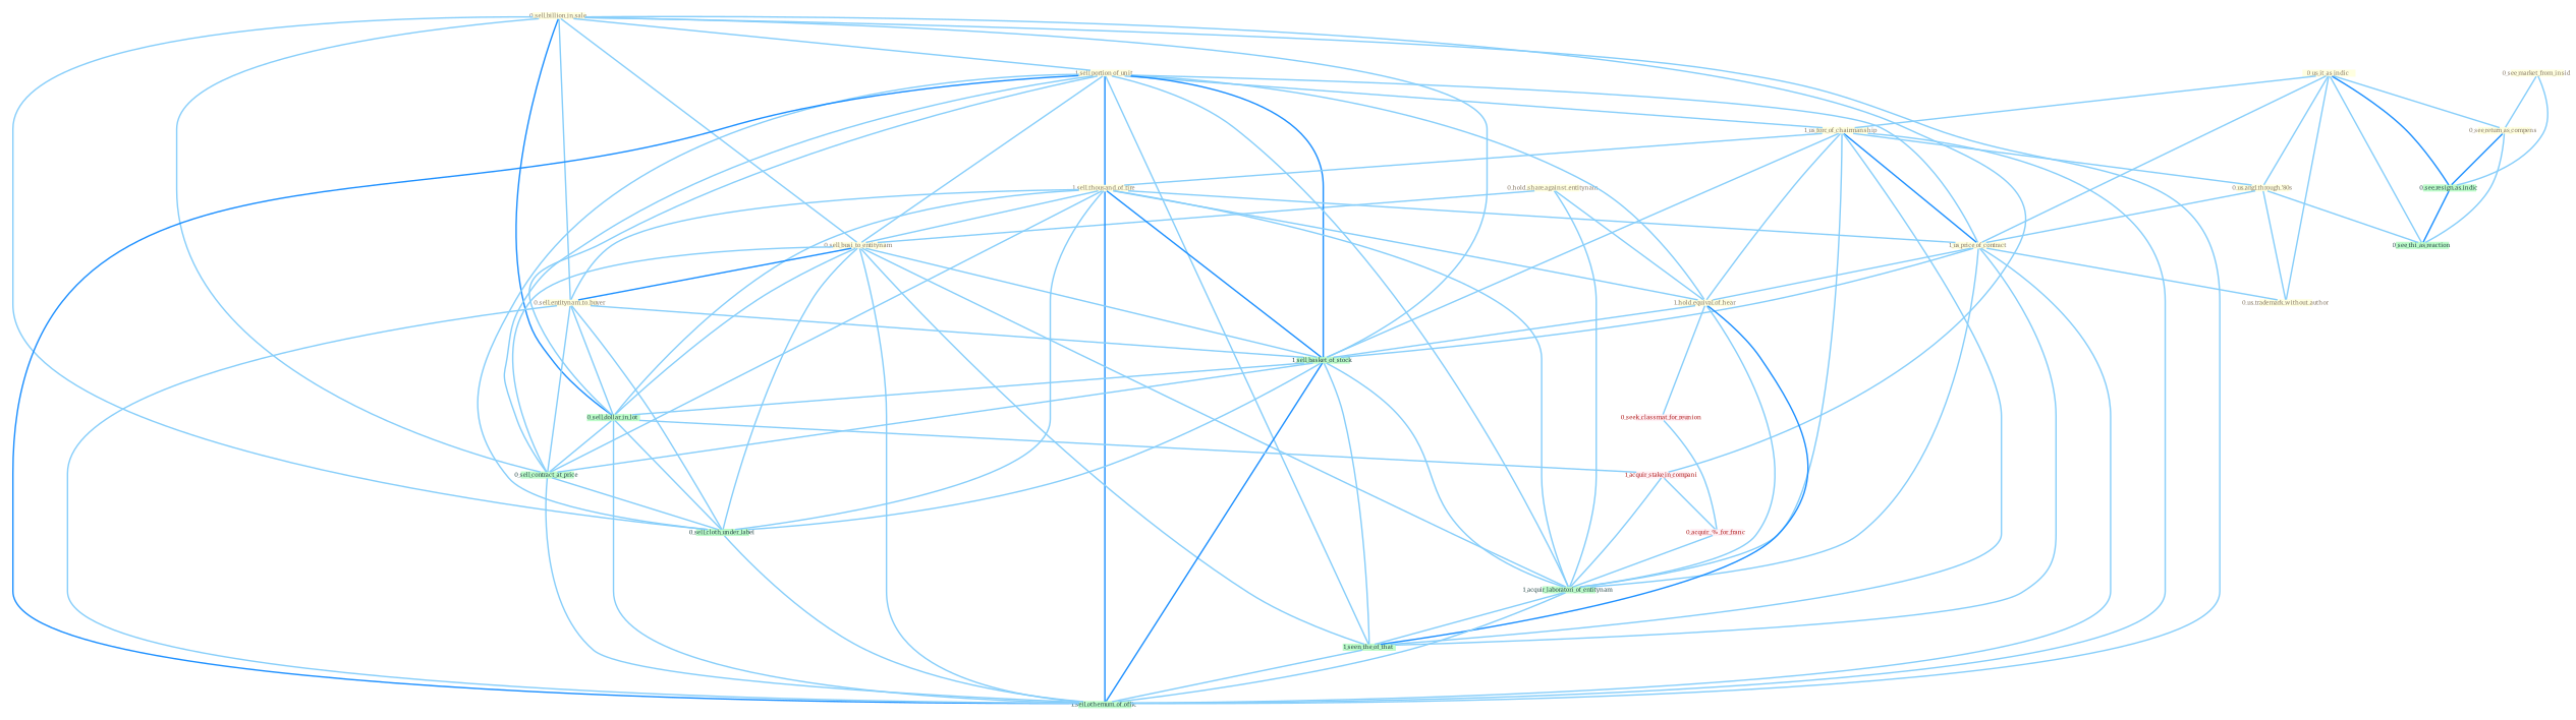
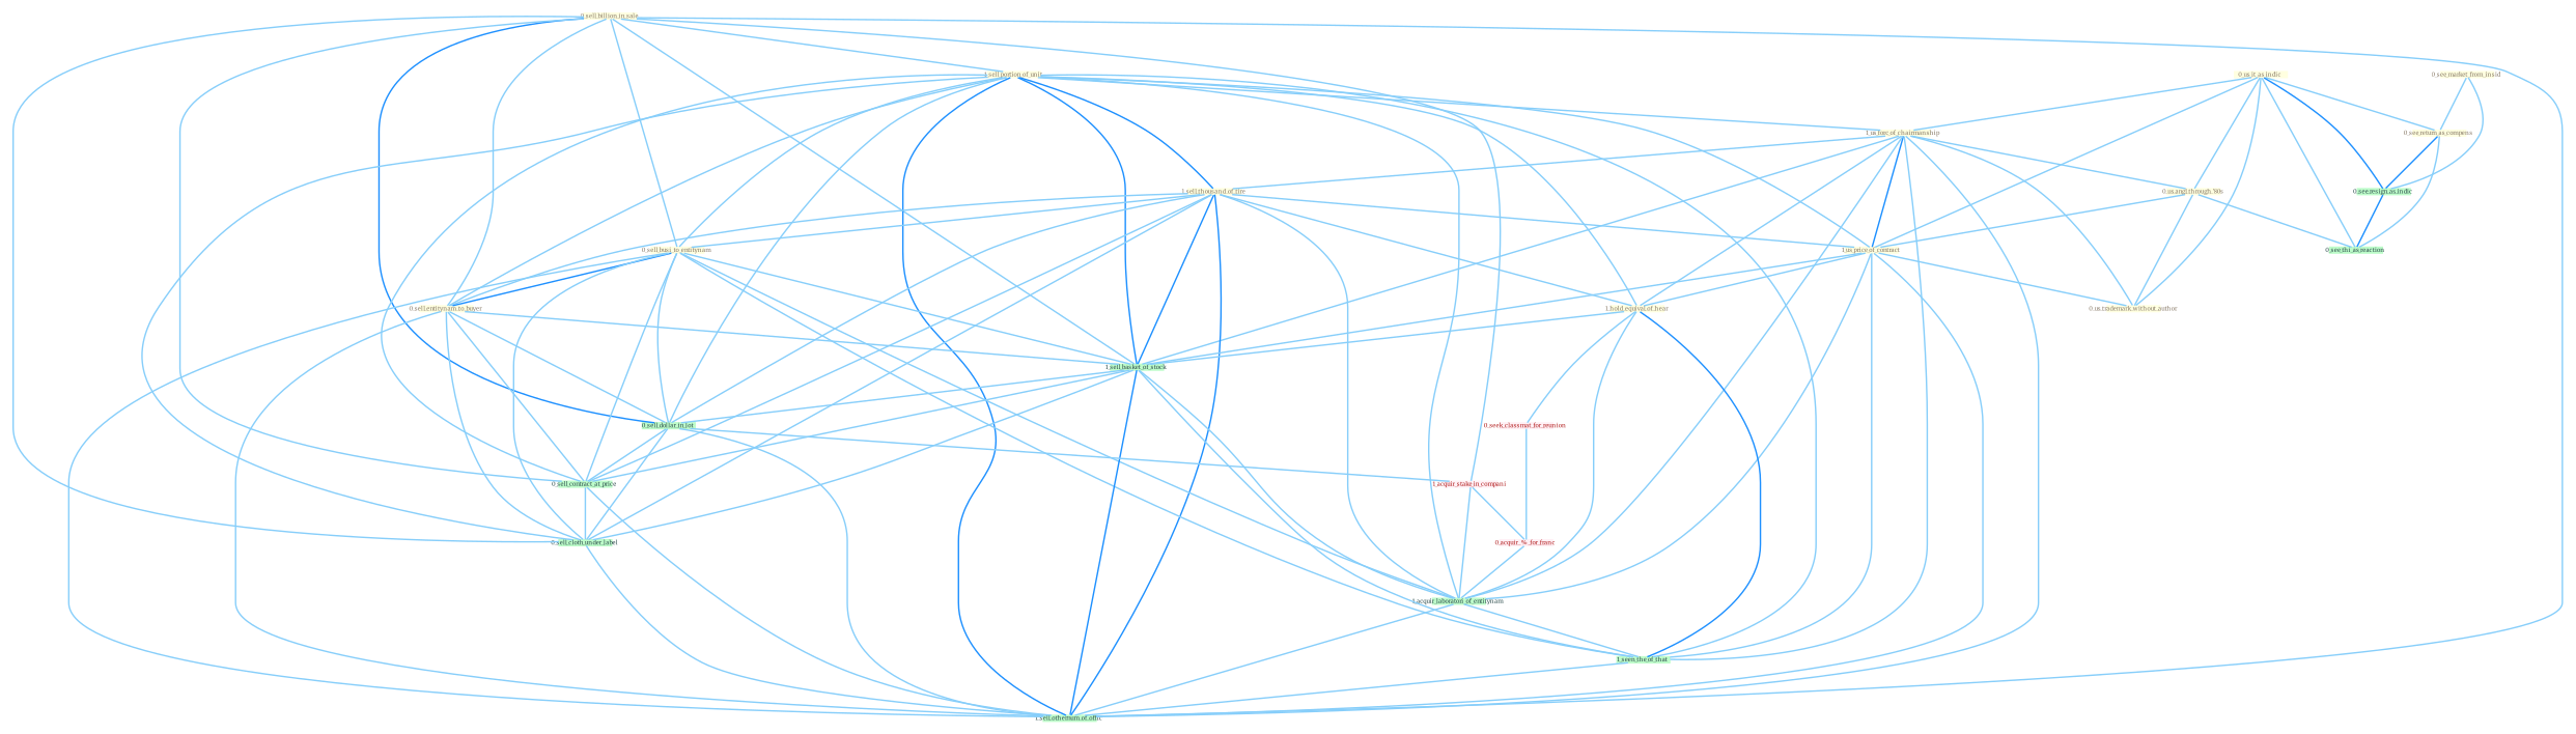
  graph {
    fontname=Merriweather
    node [color="#ffffe0" fixedsize=true fontcolor="#8b7d6b" fontname=Merriweather fontsize=4 shape=polygon style=filled]
    edge [color="#87cefa" fontname=Merriweather w=1]
    "0_us_it_as_indic " [height=.06 width=.5]
    "0_sell_billion_in_sale " [height=.06 width=.5]
-   "0_hold_share_against_entitynam " [height=.06 width=.5]
    "0_see_market_from_insid " [height=.06 width=.5]
    "1_sell_portion_of_unit " [height=.06 width=.5]
    "1_us_forc_of_chairmanship " [height=.06 width=.5]
    "1_sell_thousand_of_tire " [height=.06 width=.5]
    "0_us_angl_through_'80s " [height=.06 width=.5]
    "1_us_price_of_contract " [height=.06 width=.5]
    "1_hold_equival_of_hear " [height=.06 width=.5]
    "0_see_return_as_compens " [height=.06 width=.5]
    "0_sell_busi_to_entitynam " [height=.06 width=.5]
    "0_us_trademark_without_author " [height=.06 width=.5]
    "0_sell_entitynam_to_buyer " [height=.06 width=.5]
    "0_seek_classmat_for_reunion " [color="#fff0f5" fontcolor="#b22222" height=.06 width=.5]
    "1_acquir_stake_in_compani " [color="#fff0f5" fontcolor="#b22222" height=.06 width=.5]
    "0_acquir_%_for_franc " [color="#fff0f5" fontcolor="#b22222" height=.06 width=.5]
    "0_see_resign_as_indic " [color="#BDFCC9" fontcolor="#2f4f4f" height=.06 width=.5]
    "0_see_thi_as_reaction " [color="#BDFCC9" fontcolor="#2f4f4f" height=.06 width=.5]
    "1_sell_basket_of_stock " [color="#BDFCC9" fontcolor="#2f4f4f" height=.06 width=.5]
    "0_sell_dollar_in_lot " [color="#BDFCC9" fontcolor="#2f4f4f" height=.06 width=.5]
    "0_sell_contract_at_price " [color="#BDFCC9" fontcolor="#2f4f4f" height=.06 width=.5]
    "0_sell_cloth_under_label " [color="#BDFCC9" fontcolor="#2f4f4f" height=.06 width=.5]
    "1_sell_othernum_of_offic " [color="#BDFCC9" fontcolor="#2f4f4f" height=.06 width=.5]
    "1_acquir_laboratori_of_entitynam " [color="#BDFCC9" fontcolor="#2f4f4f" height=.06 width=.5]
    "1_seen_the_of_that " [color="#BDFCC9" fontcolor="#2f4f4f" height=.06 width=.5]
    subgraph sub_1 {
      "0_us_it_as_indic "
      "0_sell_billion_in_sale "
-     "0_hold_share_against_entitynam "
      "0_see_market_from_insid "
      "1_sell_portion_of_unit "
      "1_us_forc_of_chairmanship "
      "1_sell_thousand_of_tire "
      "0_us_angl_through_'80s "
      "1_us_price_of_contract "
      "1_hold_equival_of_hear "
      "0_see_return_as_compens "
      "0_sell_busi_to_entitynam "
      "0_us_trademark_without_author "
      "0_sell_entitynam_to_buyer "
    }
    subgraph sub_2 {
      "0_seek_classmat_for_reunion "
      "1_acquir_stake_in_compani "
      "0_acquir_%_for_franc "
    }
    "0_us_it_as_indic " -- "1_us_forc_of_chairmanship "
    "0_us_it_as_indic " -- "0_us_angl_through_'80s "
    "0_us_it_as_indic " -- "1_us_price_of_contract "
    "0_us_it_as_indic " -- "0_see_return_as_compens "
    "0_us_it_as_indic " -- "0_us_trademark_without_author "
    "0_us_it_as_indic " -- "0_see_resign_as_indic " [color="#1e90ff" w=2]
    "0_us_it_as_indic " -- "0_see_thi_as_reaction "
    "0_sell_billion_in_sale " -- "1_sell_portion_of_unit "
    "0_sell_billion_in_sale " -- "0_sell_busi_to_entitynam "
    "0_sell_billion_in_sale " -- "0_sell_entitynam_to_buyer "
    "0_sell_billion_in_sale " -- "1_acquir_stake_in_compani "
    "0_sell_billion_in_sale " -- "1_sell_basket_of_stock "
    "0_sell_billion_in_sale " -- "0_sell_dollar_in_lot " [color="#1e90ff" w=2]
    "0_sell_billion_in_sale " -- "0_sell_contract_at_price "
    "0_sell_billion_in_sale " -- "0_sell_cloth_under_label "
    "0_sell_billion_in_sale " -- "1_sell_othernum_of_offic "
-   "0_hold_share_against_entitynam " -- "1_hold_equival_of_hear "
-   "0_hold_share_against_entitynam " -- "0_sell_busi_to_entitynam "
-   "0_hold_share_against_entitynam " -- "1_acquir_laboratori_of_entitynam "
    "0_see_market_from_insid " -- "0_see_return_as_compens "
    "0_see_market_from_insid " -- "0_see_resign_as_indic "
    "1_sell_portion_of_unit " -- "1_us_forc_of_chairmanship "
    "1_sell_portion_of_unit " -- "1_sell_thousand_of_tire " [color="#1e90ff" w=2]
    "1_sell_portion_of_unit " -- "1_us_price_of_contract "
    "1_sell_portion_of_unit " -- "1_hold_equival_of_hear "
    "1_sell_portion_of_unit " -- "0_sell_busi_to_entitynam "
+   "1_sell_portion_of_unit " -- "0_sell_entitynam_to_buyer "
    "1_sell_portion_of_unit " -- "1_sell_basket_of_stock " [color="#1e90ff" w=2]
    "1_sell_portion_of_unit " -- "0_sell_dollar_in_lot "
    "1_sell_portion_of_unit " -- "0_sell_contract_at_price "
    "1_sell_portion_of_unit " -- "0_sell_cloth_under_label "
    "1_sell_portion_of_unit " -- "1_sell_othernum_of_offic " [color="#1e90ff" w=2]
    "1_sell_portion_of_unit " -- "1_acquir_laboratori_of_entitynam "
    "1_sell_portion_of_unit " -- "1_seen_the_of_that "
    "1_us_forc_of_chairmanship " -- "1_sell_thousand_of_tire "
    "1_us_forc_of_chairmanship " -- "0_us_angl_through_'80s "
    "1_us_forc_of_chairmanship " -- "1_us_price_of_contract " [color="#1e90ff" w=2]
    "1_us_forc_of_chairmanship " -- "1_hold_equival_of_hear "
+   "1_us_forc_of_chairmanship " -- "0_us_trademark_without_author "
    "1_us_forc_of_chairmanship " -- "1_sell_basket_of_stock "
    "1_us_forc_of_chairmanship " -- "1_sell_othernum_of_offic "
    "1_us_forc_of_chairmanship " -- "1_acquir_laboratori_of_entitynam "
    "1_us_forc_of_chairmanship " -- "1_seen_the_of_that "
    "1_sell_thousand_of_tire " -- "1_us_price_of_contract "
    "1_sell_thousand_of_tire " -- "1_hold_equival_of_hear "
    "1_sell_thousand_of_tire " -- "0_sell_busi_to_entitynam "
    "1_sell_thousand_of_tire " -- "0_sell_entitynam_to_buyer "
    "1_sell_thousand_of_tire " -- "1_sell_basket_of_stock " [color="#1e90ff" w=2]
    "1_sell_thousand_of_tire " -- "0_sell_dollar_in_lot "
    "1_sell_thousand_of_tire " -- "0_sell_contract_at_price "
    "1_sell_thousand_of_tire " -- "0_sell_cloth_under_label "
    "1_sell_thousand_of_tire " -- "1_sell_othernum_of_offic " [color="#1e90ff" w=2]
    "1_sell_thousand_of_tire " -- "1_acquir_laboratori_of_entitynam "
    "0_us_angl_through_'80s " -- "1_us_price_of_contract "
    "0_us_angl_through_'80s " -- "0_us_trademark_without_author "
    "0_us_angl_through_'80s " -- "0_see_thi_as_reaction "
    "1_us_price_of_contract " -- "1_hold_equival_of_hear "
    "1_us_price_of_contract " -- "0_us_trademark_without_author "
    "1_us_price_of_contract " -- "1_sell_basket_of_stock "
    "1_us_price_of_contract " -- "1_sell_othernum_of_offic "
    "1_us_price_of_contract " -- "1_acquir_laboratori_of_entitynam "
    "1_us_price_of_contract " -- "1_seen_the_of_that "
    "1_hold_equival_of_hear " -- "0_seek_classmat_for_reunion "
    "1_hold_equival_of_hear " -- "1_sell_basket_of_stock "
    "1_hold_equival_of_hear " -- "1_acquir_laboratori_of_entitynam "
    "1_hold_equival_of_hear " -- "1_seen_the_of_that " [color="#1e90ff"]
    "0_see_return_as_compens " -- "0_see_resign_as_indic " [color="#1e90ff" w=2]
    "0_see_return_as_compens " -- "0_see_thi_as_reaction " [w=2]
    "0_sell_busi_to_entitynam " -- "0_sell_entitynam_to_buyer " [color="#1e90ff" w=2]
    "0_sell_busi_to_entitynam " -- "1_sell_basket_of_stock "
    "0_sell_busi_to_entitynam " -- "0_sell_dollar_in_lot "
    "0_sell_busi_to_entitynam " -- "0_sell_contract_at_price "
    "0_sell_busi_to_entitynam " -- "0_sell_cloth_under_label "
    "0_sell_busi_to_entitynam " -- "1_sell_othernum_of_offic "
    "0_sell_busi_to_entitynam " -- "1_acquir_laboratori_of_entitynam "
    "0_sell_busi_to_entitynam " -- "1_seen_the_of_that "
    "0_sell_entitynam_to_buyer " -- "1_sell_basket_of_stock "
    "0_sell_entitynam_to_buyer " -- "0_sell_dollar_in_lot "
    "0_sell_entitynam_to_buyer " -- "0_sell_contract_at_price "
    "0_sell_entitynam_to_buyer " -- "0_sell_cloth_under_label "
    "0_sell_entitynam_to_buyer " -- "1_sell_othernum_of_offic "
    "0_seek_classmat_for_reunion " -- "0_acquir_%_for_franc "
    "1_acquir_stake_in_compani " -- "0_acquir_%_for_franc "
    "1_acquir_stake_in_compani " -- "1_acquir_laboratori_of_entitynam "
    "0_acquir_%_for_franc " -- "1_acquir_laboratori_of_entitynam "
    "0_see_resign_as_indic " -- "0_see_thi_as_reaction " [color="#1e90ff" w=2]
    "1_sell_basket_of_stock " -- "0_sell_dollar_in_lot "
    "1_sell_basket_of_stock " -- "0_sell_contract_at_price "
    "1_sell_basket_of_stock " -- "0_sell_cloth_under_label "
    "1_sell_basket_of_stock " -- "1_sell_othernum_of_offic " [color="#1e90ff" w=2]
    "1_sell_basket_of_stock " -- "1_acquir_laboratori_of_entitynam "
    "1_sell_basket_of_stock " -- "1_seen_the_of_that "
    "0_sell_dollar_in_lot " -- "1_acquir_stake_in_compani "
    "0_sell_dollar_in_lot " -- "0_sell_contract_at_price "
    "0_sell_dollar_in_lot " -- "0_sell_cloth_under_label "
    "0_sell_dollar_in_lot " -- "1_sell_othernum_of_offic "
    "0_sell_contract_at_price " -- "0_sell_cloth_under_label "
    "0_sell_contract_at_price " -- "1_sell_othernum_of_offic "
    "0_sell_cloth_under_label " -- "1_sell_othernum_of_offic "
    "1_acquir_laboratori_of_entitynam " -- "1_sell_othernum_of_offic "
    "1_acquir_laboratori_of_entitynam " -- "1_seen_the_of_that "
    "1_seen_the_of_that " -- "1_sell_othernum_of_offic "
  }
